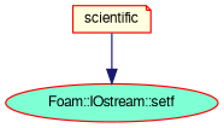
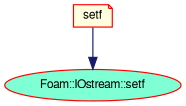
  digraph {
    rankdir=TB
    node [color=red fontname=FreeSans fontsize=10 style=filled]
-   n1 [fillcolor=lightyellow fontcolor=black height=0.2 label=scientific shape=note width=0.4]
+   n1 [fillcolor=lightyellow fontcolor=black height=0.2 label=setf shape=note width=0.4]
    n2 [height=0.2 label="Foam::IOstream::setf" shape=ellipse width=0.4 fillcolor=aquamarine]
    n1 -> n2 [color=midnightblue fontname=FreeSans fontsize=10 labelfontname=FreeSans labelfontsize=10 style=solid]
  }
